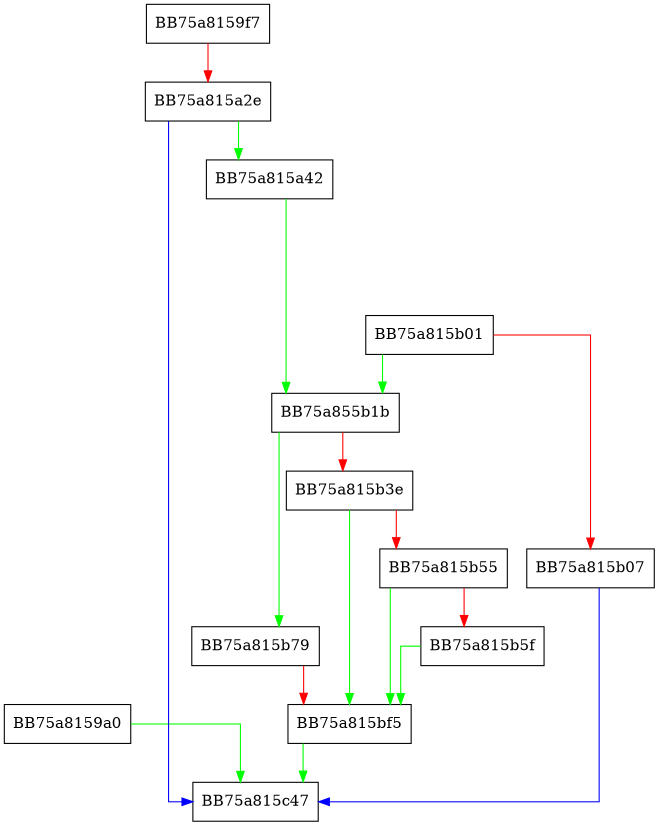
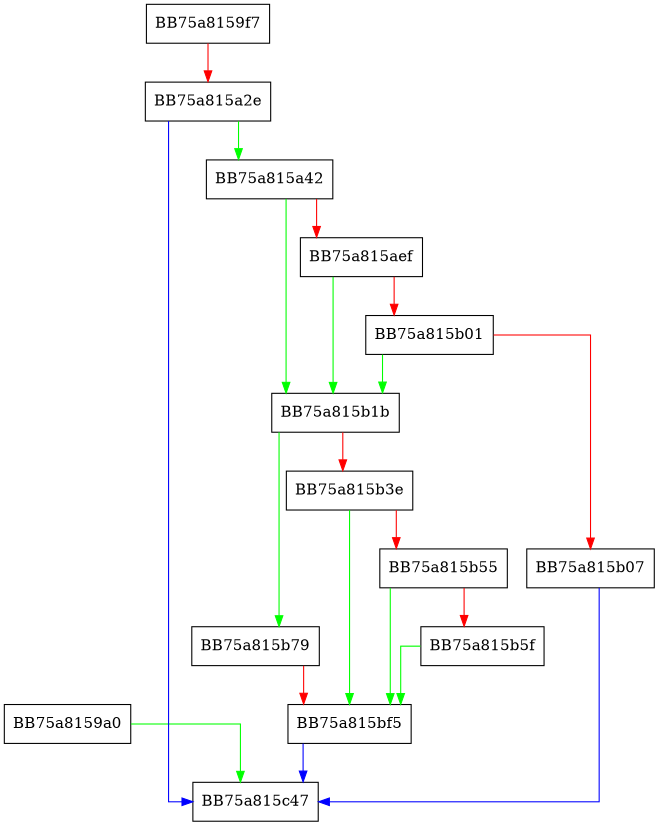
  digraph {
    splines=ortho
    node [shape=box]
    edge [color=green]
    BB75a8159a0
    BB75a815c47
    BB75a8159f7
    BB75a815a2e
    BB75a815a42
-   BB75a815b1b [label=BB75a855b1b]
+   BB75a815b1b
+   BB75a815aef
    BB75a815b79
    BB75a815b3e
    BB75a815b01
    BB75a815bf5
    BB75a815b55
    BB75a815b07
    BB75a815b5f
    BB75a8159a0 -> BB75a815c47
    BB75a8159f7 -> BB75a815a2e [color=red]
    BB75a815a2e -> BB75a815c47 [color=blue]
    BB75a815a2e -> BB75a815a42
    BB75a815a42 -> BB75a815b1b
+   BB75a815a42 -> BB75a815aef [color=red]
    BB75a815b1b -> BB75a815b79
    BB75a815b1b -> BB75a815b3e [color=red]
+   BB75a815aef -> BB75a815b1b
+   BB75a815aef -> BB75a815b01 [color=red]
    BB75a815b79 -> BB75a815bf5 [color=red]
    BB75a815b3e -> BB75a815bf5
    BB75a815b3e -> BB75a815b55 [color=red]
    BB75a815b01 -> BB75a815b1b
    BB75a815b01 -> BB75a815b07 [color=red]
-   BB75a815bf5 -> BB75a815c47
+   BB75a815bf5 -> BB75a815c47 [color=blue]
    BB75a815b55 -> BB75a815bf5
    BB75a815b55 -> BB75a815b5f [color=red]
    BB75a815b07 -> BB75a815c47 [color=blue]
    BB75a815b5f -> BB75a815bf5
  }
